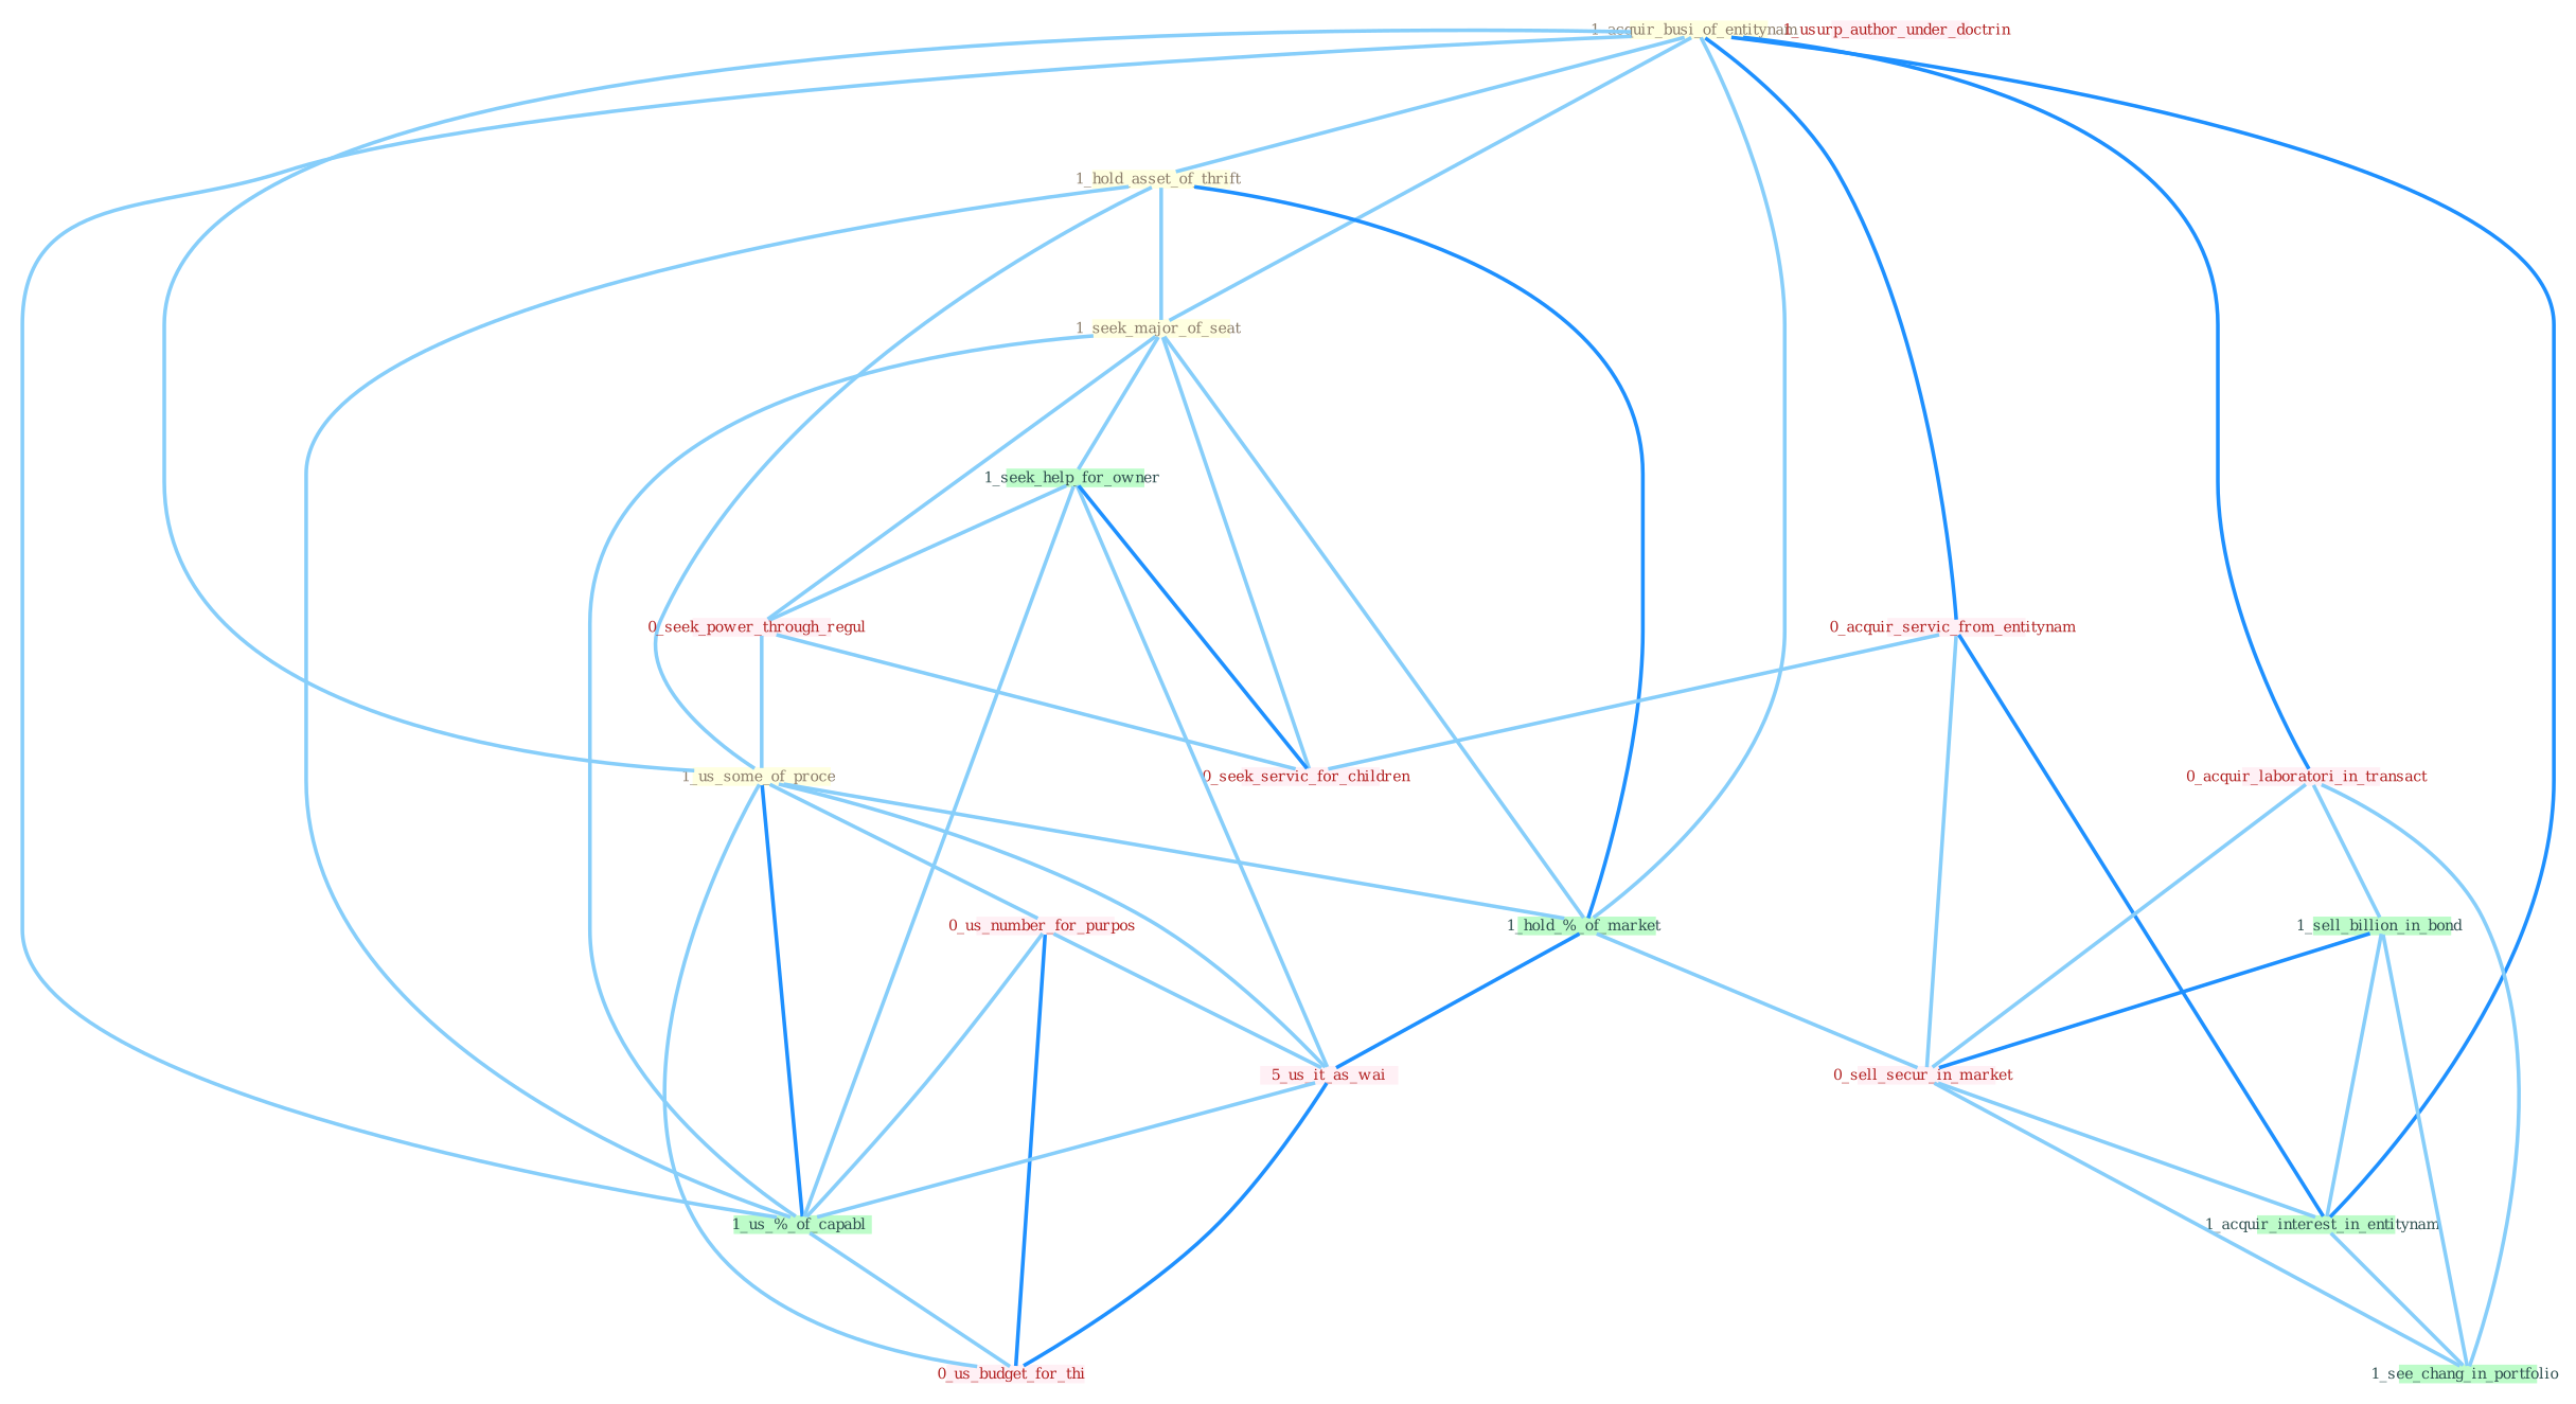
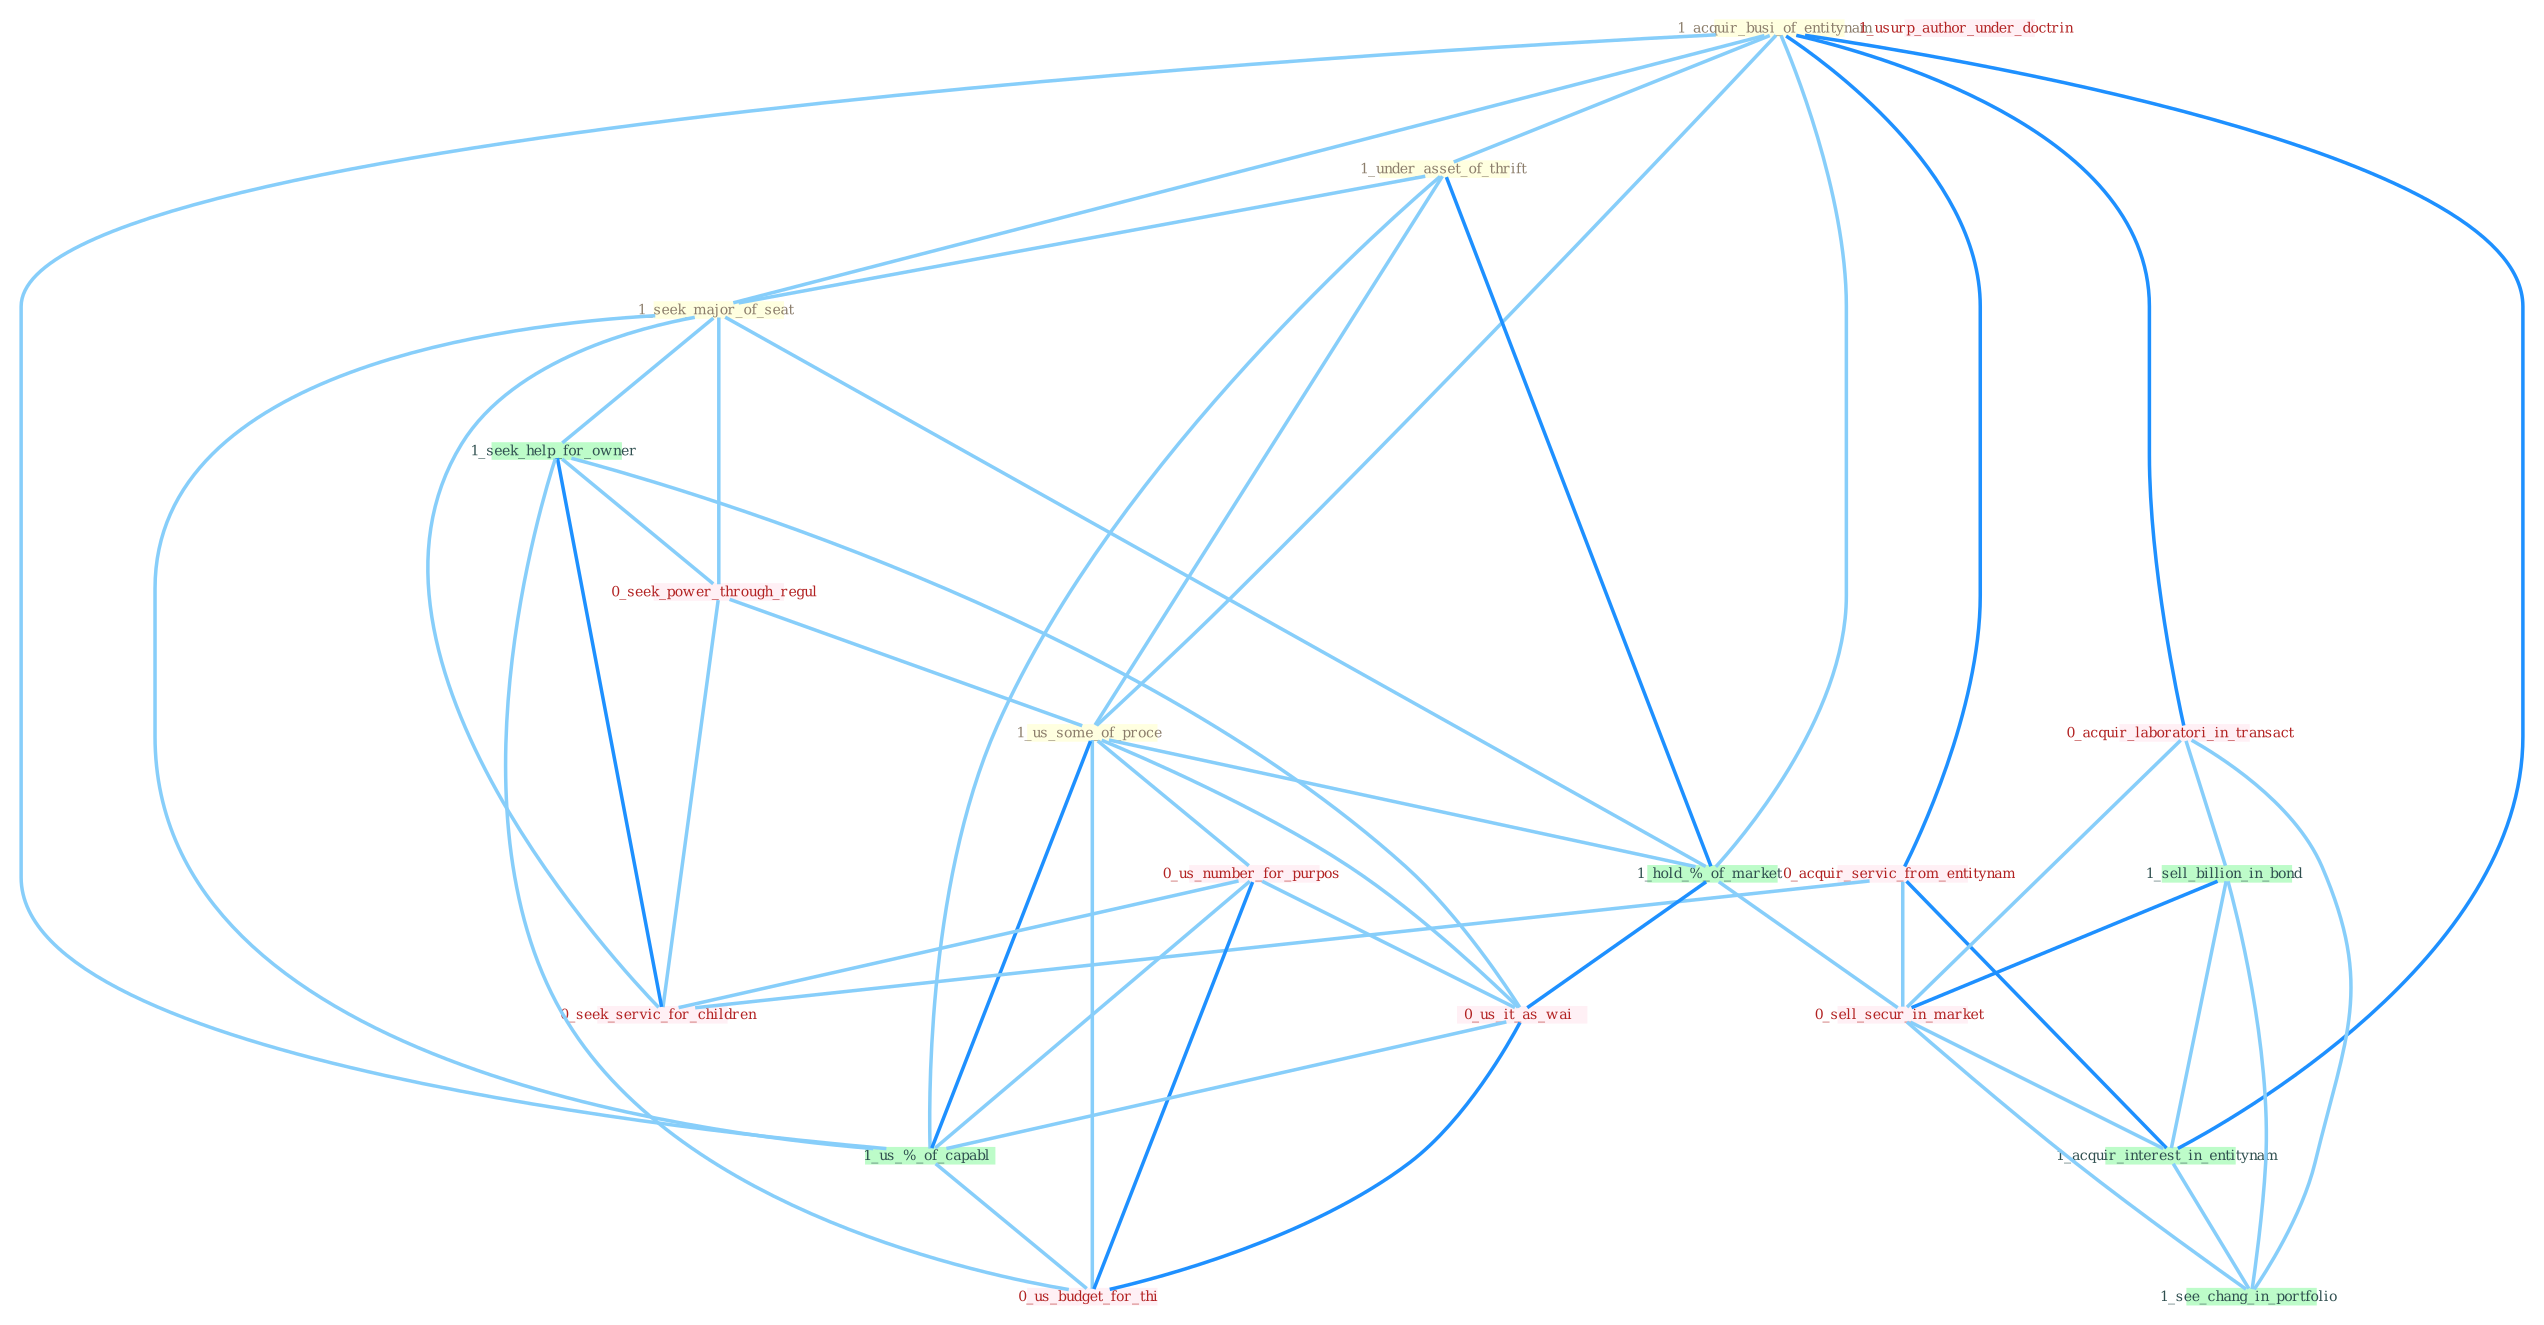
  graph {
    node [color="#fff0f5" fixedsize=true fontcolor="#b22222" fontsize=4 shape=polygon style=filled]
    edge [color="#87cefa" w=1]
    "1_acquir_busi_of_entitynam " [color="#ffffe0" fontcolor="#8b7d6b" height=.06 width=.5]
-   "1_hold_asset_of_thrift " [color="#ffffe0" fontcolor="#8b7d6b" height=.06 width=.5]
+   "1_hold_asset_of_thrift " [color="#ffffe0" fontcolor="#8b7d6b" height=.06 width=.5 label="1_under_asset_of_thrift"]
    "1_seek_major_of_seat " [color="#ffffe0" fontcolor="#8b7d6b" height=.06 width=.5]
    "1_us_some_of_proce " [color="#ffffe0" fontcolor="#8b7d6b" height=.06 width=.5]
    "0_acquir_servic_from_entitynam " [height=.06 width=.5]
    "0_seek_power_through_regul " [height=.06 width=.5]
    "0_us_number_for_purpos " [height=.06 width=.5]
    "0_acquir_laboratori_in_transact " [height=.06 width=.5]
-   "0_us_it_as_wai " [height=.06 width=.5 label="5_us_it_as_wai"]
+   "0_us_it_as_wai " [height=.06 width=.5]
    "1_usurp_author_under_doctrin " [height=.06 width=.5]
    "0_sell_secur_in_market " [height=.06 width=.5]
    "0_seek_servic_for_children " [height=.06 width=.5]
    "0_us_budget_for_thi " [height=.06 width=.5]
    "1_hold_%_of_market " [color="#BDFCC9" fontcolor="#2f4f4f" height=.06 width=.5]
    "1_us_%_of_capabl " [color="#BDFCC9" fontcolor="#2f4f4f" height=.06 width=.5]
    "1_acquir_interest_in_entitynam " [color="#BDFCC9" fontcolor="#2f4f4f" height=.06 width=.5]
    "1_seek_help_for_owner " [color="#BDFCC9" fontcolor="#2f4f4f" height=.06 width=.5]
    "1_sell_billion_in_bond " [color="#BDFCC9" fontcolor="#2f4f4f" height=.06 width=.5]
    "1_see_chang_in_portfolio " [color="#BDFCC9" fontcolor="#2f4f4f" height=.06 width=.5]
    subgraph sub_1 {
      "1_acquir_busi_of_entitynam "
      "1_hold_asset_of_thrift "
      "1_seek_major_of_seat "
      "1_us_some_of_proce "
    }
    subgraph sub_2 {
      "0_acquir_servic_from_entitynam "
      "0_seek_power_through_regul "
      "0_us_number_for_purpos "
      "0_acquir_laboratori_in_transact "
      "0_us_it_as_wai "
      "1_usurp_author_under_doctrin "
      "0_sell_secur_in_market "
      "0_seek_servic_for_children "
      "0_us_budget_for_thi "
    }
    "1_acquir_busi_of_entitynam " -- "1_hold_asset_of_thrift "
    "1_acquir_busi_of_entitynam " -- "1_seek_major_of_seat "
    "1_acquir_busi_of_entitynam " -- "1_us_some_of_proce "
    "1_acquir_busi_of_entitynam " -- "0_acquir_servic_from_entitynam " [color="#1e90ff" w=2]
    "1_acquir_busi_of_entitynam " -- "0_acquir_laboratori_in_transact " [color="#1e90ff"]
    "1_acquir_busi_of_entitynam " -- "1_hold_%_of_market "
    "1_acquir_busi_of_entitynam " -- "1_us_%_of_capabl "
    "1_acquir_busi_of_entitynam " -- "1_acquir_interest_in_entitynam " [color="#1e90ff" w=2]
    "1_hold_asset_of_thrift " -- "1_seek_major_of_seat "
    "1_hold_asset_of_thrift " -- "1_us_some_of_proce "
    "1_hold_asset_of_thrift " -- "1_hold_%_of_market " [color="#1e90ff" w=2]
    "1_hold_asset_of_thrift " -- "1_us_%_of_capabl "
    "1_seek_major_of_seat " -- "0_seek_power_through_regul "
    "1_seek_major_of_seat " -- "0_seek_servic_for_children "
    "1_seek_major_of_seat " -- "1_hold_%_of_market "
    "1_seek_major_of_seat " -- "1_us_%_of_capabl "
    "1_seek_major_of_seat " -- "1_seek_help_for_owner "
    "1_us_some_of_proce " -- "0_us_number_for_purpos "
    "1_us_some_of_proce " -- "0_us_it_as_wai "
    "1_us_some_of_proce " -- "0_us_budget_for_thi "
    "1_us_some_of_proce " -- "1_hold_%_of_market "
    "1_us_some_of_proce " -- "1_us_%_of_capabl " [color="#1e90ff" w=2]
    "0_acquir_servic_from_entitynam " -- "0_sell_secur_in_market "
    "0_acquir_servic_from_entitynam " -- "0_seek_servic_for_children "
    "0_acquir_servic_from_entitynam " -- "1_acquir_interest_in_entitynam " [color="#1e90ff" w=2]
    "0_seek_power_through_regul " -- "1_us_some_of_proce "
    "0_seek_power_through_regul " -- "0_seek_servic_for_children "
    "0_us_number_for_purpos " -- "0_us_it_as_wai "
+   "0_us_number_for_purpos " -- "0_seek_servic_for_children "
    "0_us_number_for_purpos " -- "0_us_budget_for_thi " [color="#1e90ff" w=2]
    "0_us_number_for_purpos " -- "1_us_%_of_capabl "
    "0_acquir_laboratori_in_transact " -- "0_sell_secur_in_market "
    "0_acquir_laboratori_in_transact " -- "1_sell_billion_in_bond "
    "0_acquir_laboratori_in_transact " -- "1_see_chang_in_portfolio "
    "0_us_it_as_wai " -- "0_us_budget_for_thi " [color="#1e90ff"]
    "0_us_it_as_wai " -- "1_us_%_of_capabl "
    "0_sell_secur_in_market " -- "1_acquir_interest_in_entitynam "
    "0_sell_secur_in_market " -- "1_see_chang_in_portfolio "
    "1_hold_%_of_market " -- "0_us_it_as_wai " [color="#1e90ff" w=2]
    "1_hold_%_of_market " -- "0_sell_secur_in_market "
    "1_us_%_of_capabl " -- "0_us_budget_for_thi "
    "1_acquir_interest_in_entitynam " -- "1_see_chang_in_portfolio "
    "1_seek_help_for_owner " -- "0_seek_power_through_regul "
    "1_seek_help_for_owner " -- "0_us_it_as_wai "
    "1_seek_help_for_owner " -- "0_seek_servic_for_children " [color="#1e90ff" w=2]
-   "1_seek_help_for_owner " -- "1_us_%_of_capabl "
+   "1_seek_help_for_owner " -- "0_us_budget_for_thi "
    "1_sell_billion_in_bond " -- "0_sell_secur_in_market " [color="#1e90ff" w=2]
    "1_sell_billion_in_bond " -- "1_acquir_interest_in_entitynam "
    "1_sell_billion_in_bond " -- "1_see_chang_in_portfolio "
  }
